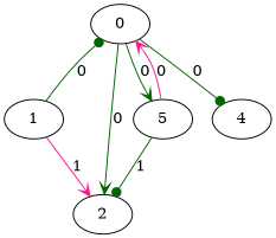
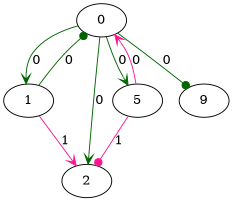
  digraph {
    edge [arrowhead=vee color=darkgreen]
    0
    1
    2
    n4 [label=5]
-   4
+   4 [label=9]
+   0 -> 1 [label=0]
    0 -> 2 [label=0]
    0 -> n4 [label=0]
    0 -> 4 [arrowhead=dot label=0]
    1 -> 0 [arrowhead=dot label=0]
    1 -> 2 [color=deeppink label=1]
    n4 -> 0 [color=deeppink label=0]
-   n4 -> 2 [arrowhead=dot label=1]
+   n4 -> 2 [arrowhead=dot color=deeppink label=1]
  }
